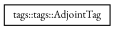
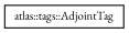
  digraph {
    rankdir=TB
    fontname="EB Garamond"
-   n1 [color=black fillcolor=white fontname="EB Garamond" fontsize=10 height=0.2 label="tags::tags::AdjointTag" shape=record style=filled width=0.4]
+   n1 [color=black fillcolor=white fontname="EB Garamond" fontsize=10 height=0.2 label="atlas::tags::AdjointTag" shape=record style=filled width=0.4]
  }
